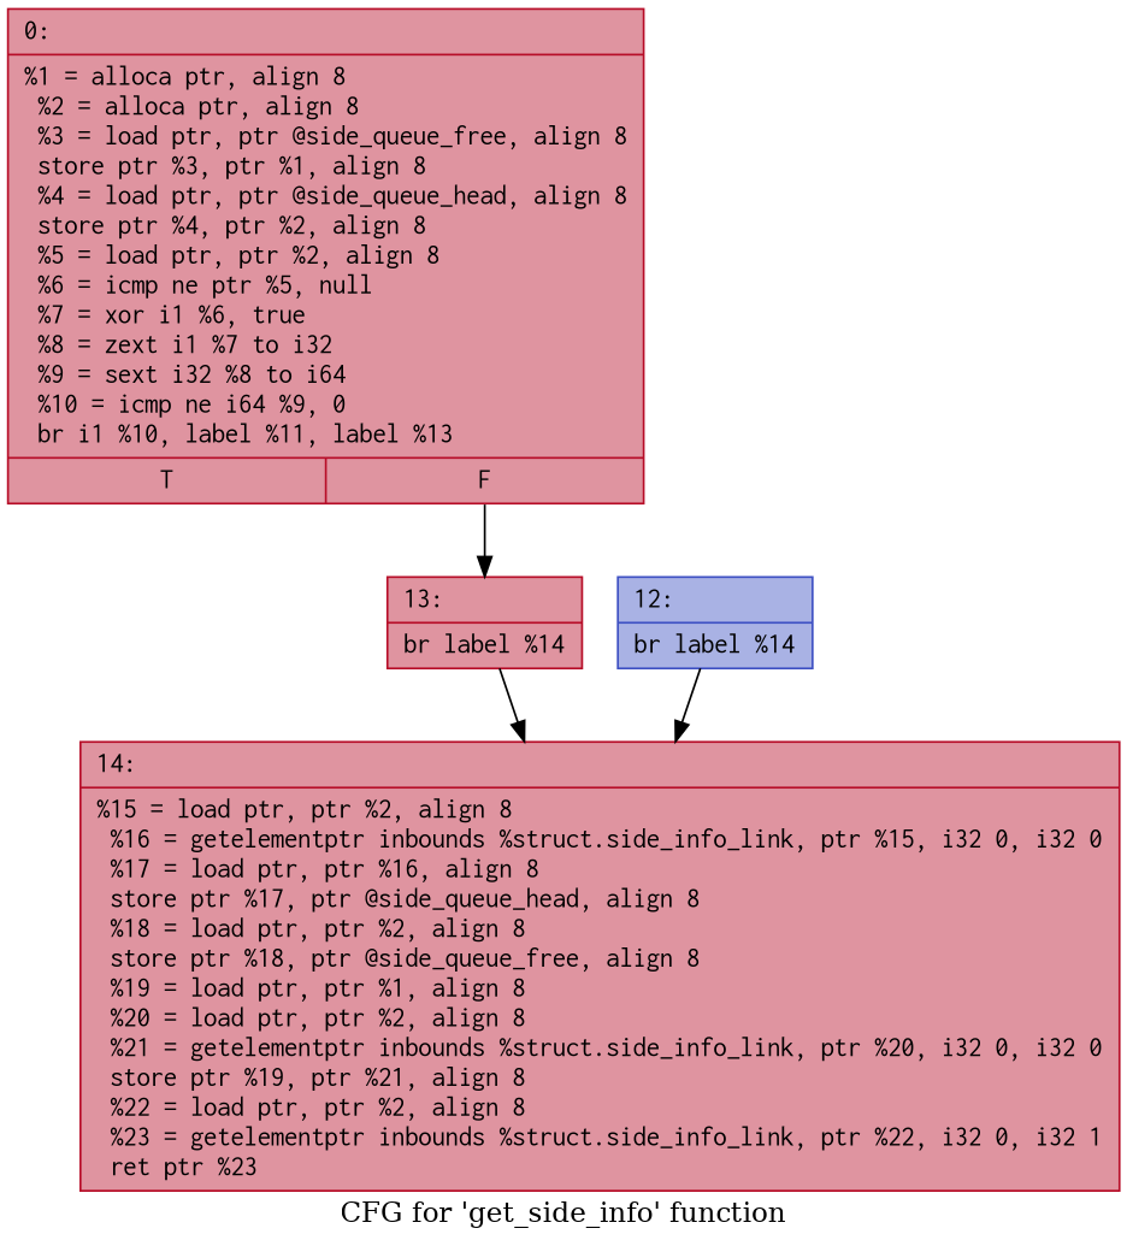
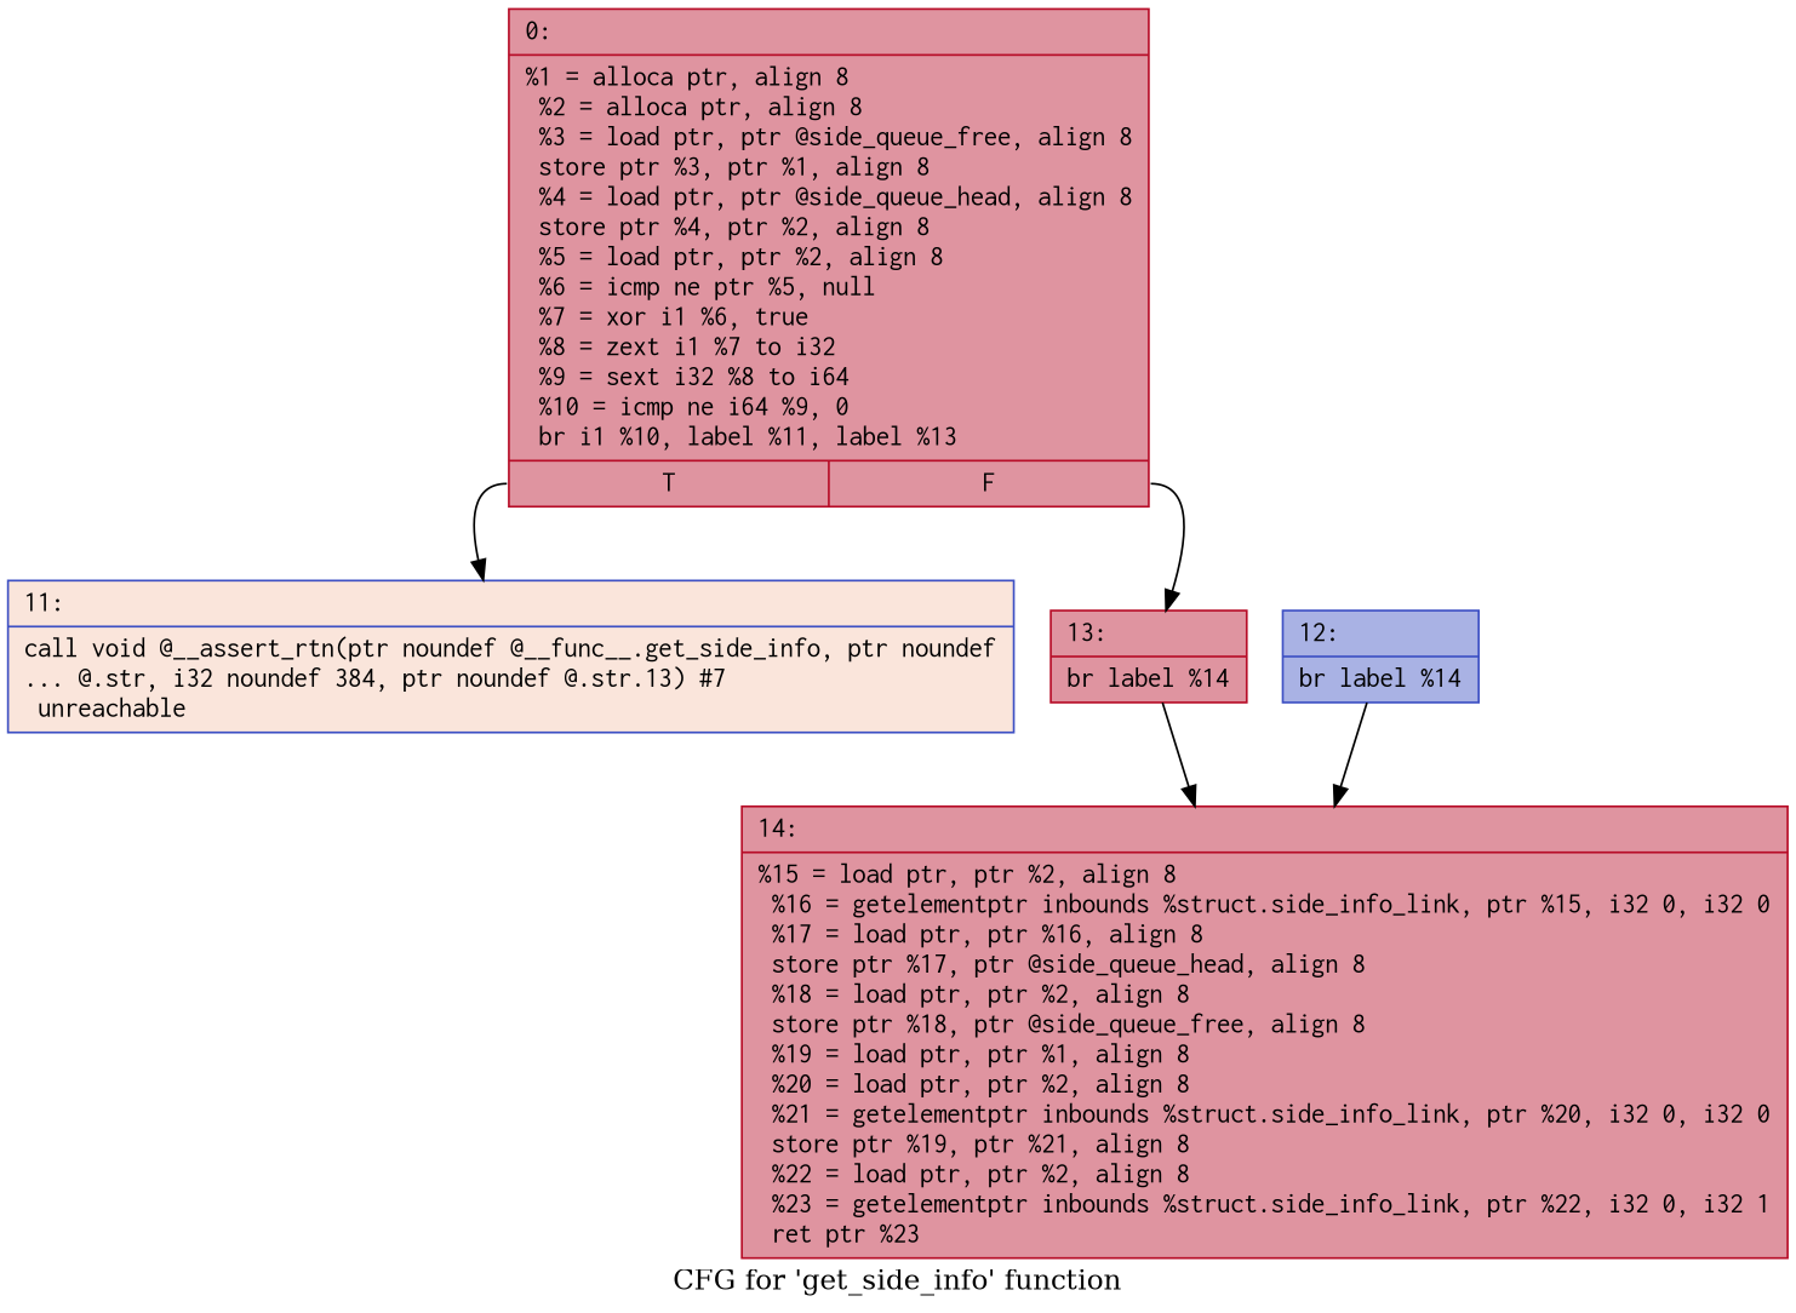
  digraph {
    label="CFG for 'get_side_info' function"
    node [color="#b70d28ff" fillcolor="#b70d2870" fontname=Courier shape=record style=filled]
    n1 [label="{0:\l|  %1 = alloca ptr, align 8\l  %2 = alloca ptr, align 8\l  %3 = load ptr, ptr @side_queue_free, align 8\l  store ptr %3, ptr %1, align 8\l  %4 = load ptr, ptr @side_queue_head, align 8\l  store ptr %4, ptr %2, align 8\l  %5 = load ptr, ptr %2, align 8\l  %6 = icmp ne ptr %5, null\l  %7 = xor i1 %6, true\l  %8 = zext i1 %7 to i32\l  %9 = sext i32 %8 to i64\l  %10 = icmp ne i64 %9, 0\l  br i1 %10, label %11, label %13\l|{<s0>T|<s1>F}}"]
+   n2 [color="#3d50c3ff" fillcolor="#f4c5ad70" label="{11:\l|  call void @__assert_rtn(ptr noundef @__func__.get_side_info, ptr noundef\l... @.str, i32 noundef 384, ptr noundef @.str.13) #7\l  unreachable\l}"]
    n3 [label="{13:\l|  br label %14\l}"]
    n4 [label="{14:\l|  %15 = load ptr, ptr %2, align 8\l  %16 = getelementptr inbounds %struct.side_info_link, ptr %15, i32 0, i32 0\l  %17 = load ptr, ptr %16, align 8\l  store ptr %17, ptr @side_queue_head, align 8\l  %18 = load ptr, ptr %2, align 8\l  store ptr %18, ptr @side_queue_free, align 8\l  %19 = load ptr, ptr %1, align 8\l  %20 = load ptr, ptr %2, align 8\l  %21 = getelementptr inbounds %struct.side_info_link, ptr %20, i32 0, i32 0\l  store ptr %19, ptr %21, align 8\l  %22 = load ptr, ptr %2, align 8\l  %23 = getelementptr inbounds %struct.side_info_link, ptr %22, i32 0, i32 1\l  ret ptr %23\l}"]
    n5 [color="#3d50c3ff" fillcolor="#3d50c370" label="{12:\l|  br label %14\l}"]
+   n1 -> n2 [tailport=s0]
    n1 -> n3 [tailport=s1]
    n3 -> n4
    n5 -> n4
  }
